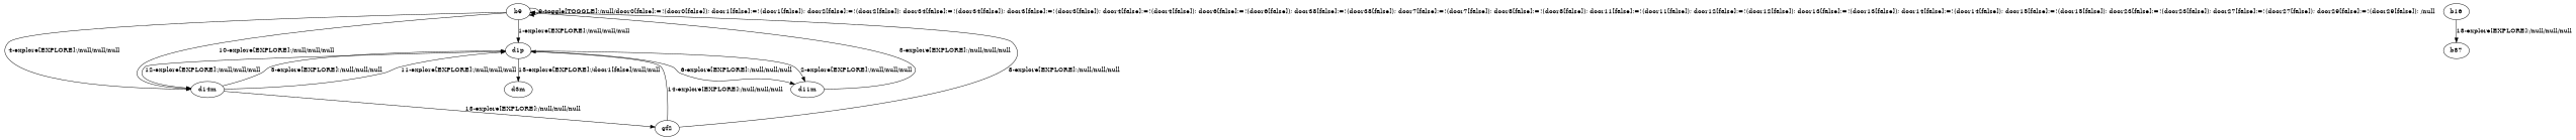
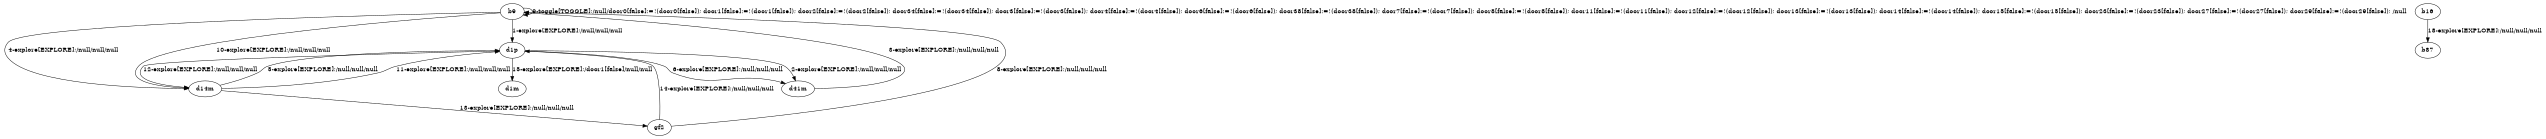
  digraph {
    fontname="DejaVu Serif"
    node [fontname="DejaVu Serif"]
    edge [fontname="DejaVu Serif"]
    n1 [label=b9]
    d1p
    d14m
-   d11m
-   d1m [label=d3m]
+   d11m [label=d41m]
+   d1m
    gf2
    n7 [label=b87]
    b16
    n1 -> n1 [label="9-toggle[TOGGLE];/null/door0[false]:=!(door0[false]); door1[false]:=!(door1[false]); door2[false]:=!(door2[false]); door34[false]:=!(door34[false]); door3[false]:=!(door3[false]); door4[false]:=!(door4[false]); door6[false]:=!(door6[false]); door38[false]:=!(door38[false]); door7[false]:=!(door7[false]); door8[false]:=!(door8[false]); door11[false]:=!(door11[false]); door12[false]:=!(door12[false]); door13[false]:=!(door13[false]); door14[false]:=!(door14[false]); door15[false]:=!(door15[false]); door23[false]:=!(door23[false]); door27[false]:=!(door27[false]); door29[false]:=!(door29[false]); /null"]
    n1 -> d1p [label="1-explore[EXPLORE];/null/null/null"]
    n1 -> d14m [label="4-explore[EXPLORE];/null/null/null"]
    n1 -> d14m [label="10-explore[EXPLORE];/null/null/null"]
    d1p -> d14m [label="12-explore[EXPLORE];/null/null/null"]
    d1p -> d11m [label="2-explore[EXPLORE];/null/null/null"]
    d1p -> d11m [label="6-explore[EXPLORE];/null/null/null"]
    d1p -> d1m [label="15-explore[EXPLORE];/door1[false]/null/null"]
    d14m -> d1p [label="5-explore[EXPLORE];/null/null/null"]
    d14m -> d1p [label="11-explore[EXPLORE];/null/null/null"]
    d14m -> gf2 [label="13-explore[EXPLORE];/null/null/null"]
    d11m -> n1 [label="3-explore[EXPLORE];/null/null/null"]
    gf2 -> n1 [label="8-explore[EXPLORE];/null/null/null"]
    gf2 -> d1p [label="14-explore[EXPLORE];/null/null/null"]
    b16 -> n7 [label="18-explore[EXPLORE];/null/null/null"]
  }
